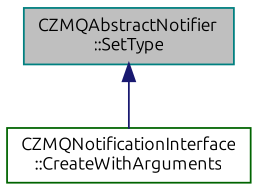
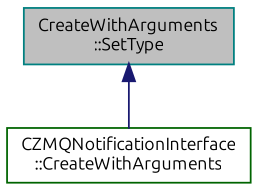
  digraph {
    rankdir=TB
    fontname=Ubuntu
    node [fontname=Ubuntu fontsize=10 shape=record style=filled]
-   n1 [color=teal fillcolor=grey75 fontcolor=black height=0.2 label="CZMQAbstractNotifier\l::SetType" width=0.4]
+   n1 [color=teal fillcolor=grey75 fontcolor=black height=0.2 label="CreateWithArguments\l::SetType" width=0.4]
    n2 [color=darkgreen fillcolor=white height=0.2 label="CZMQNotificationInterface\l::CreateWithArguments" width=0.4]
    n1 -> n2 [color=midnightblue dir=back fontname=Ubuntu fontsize=10 labelfontname=Helvetica labelfontsize=10 style=solid]
  }
